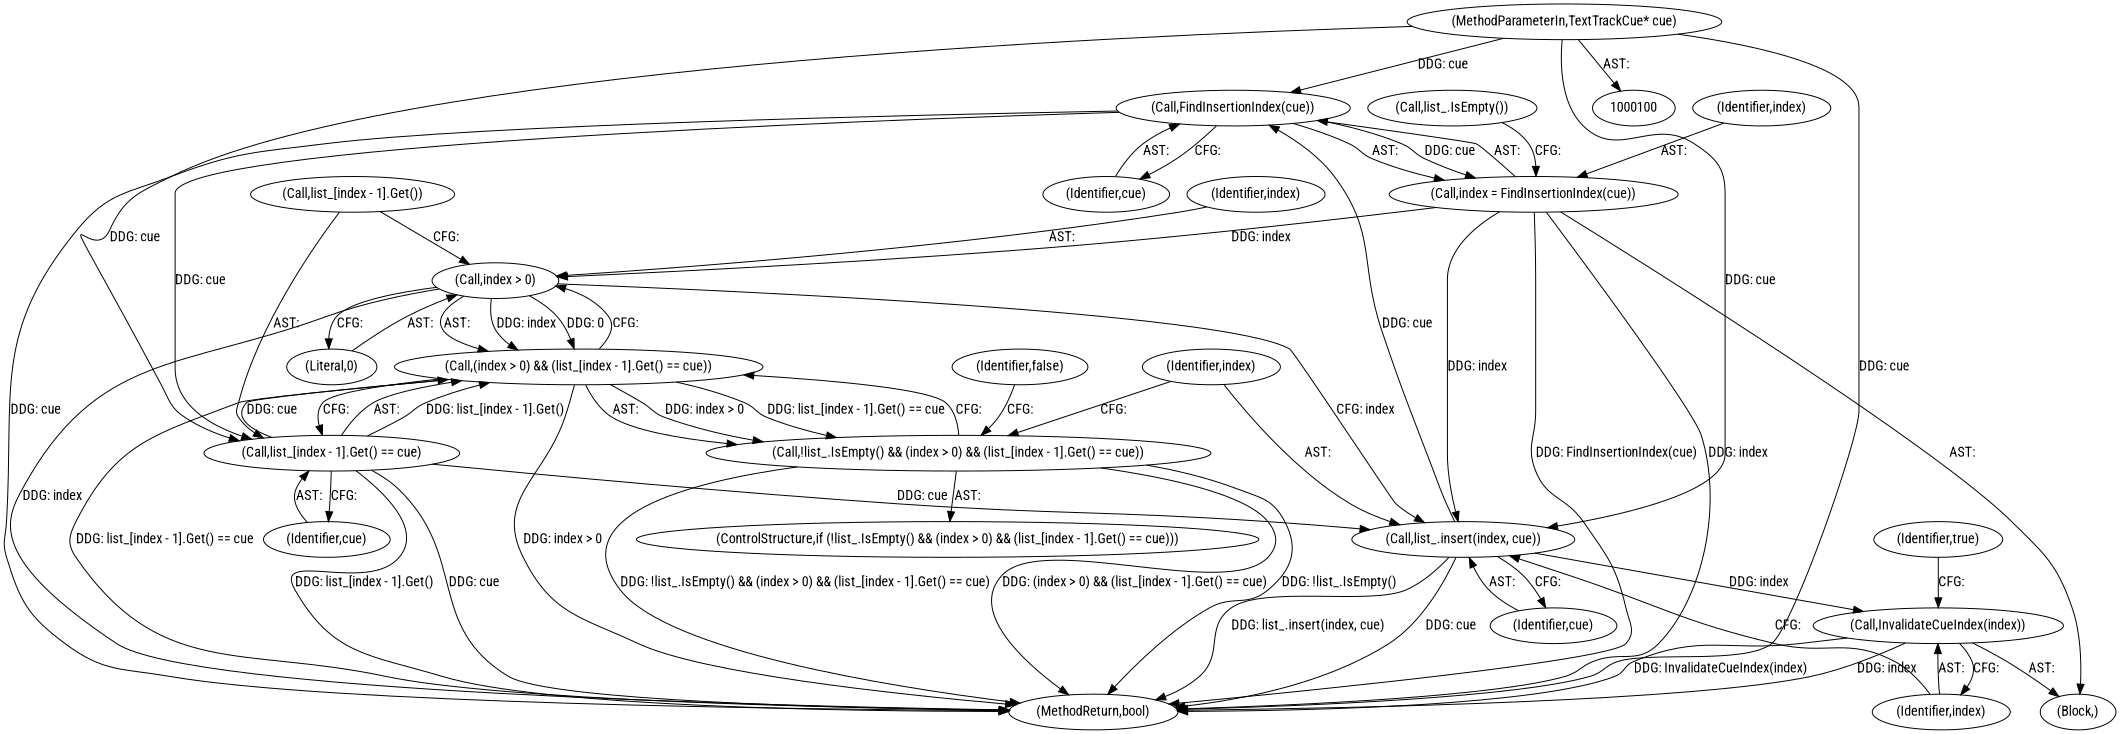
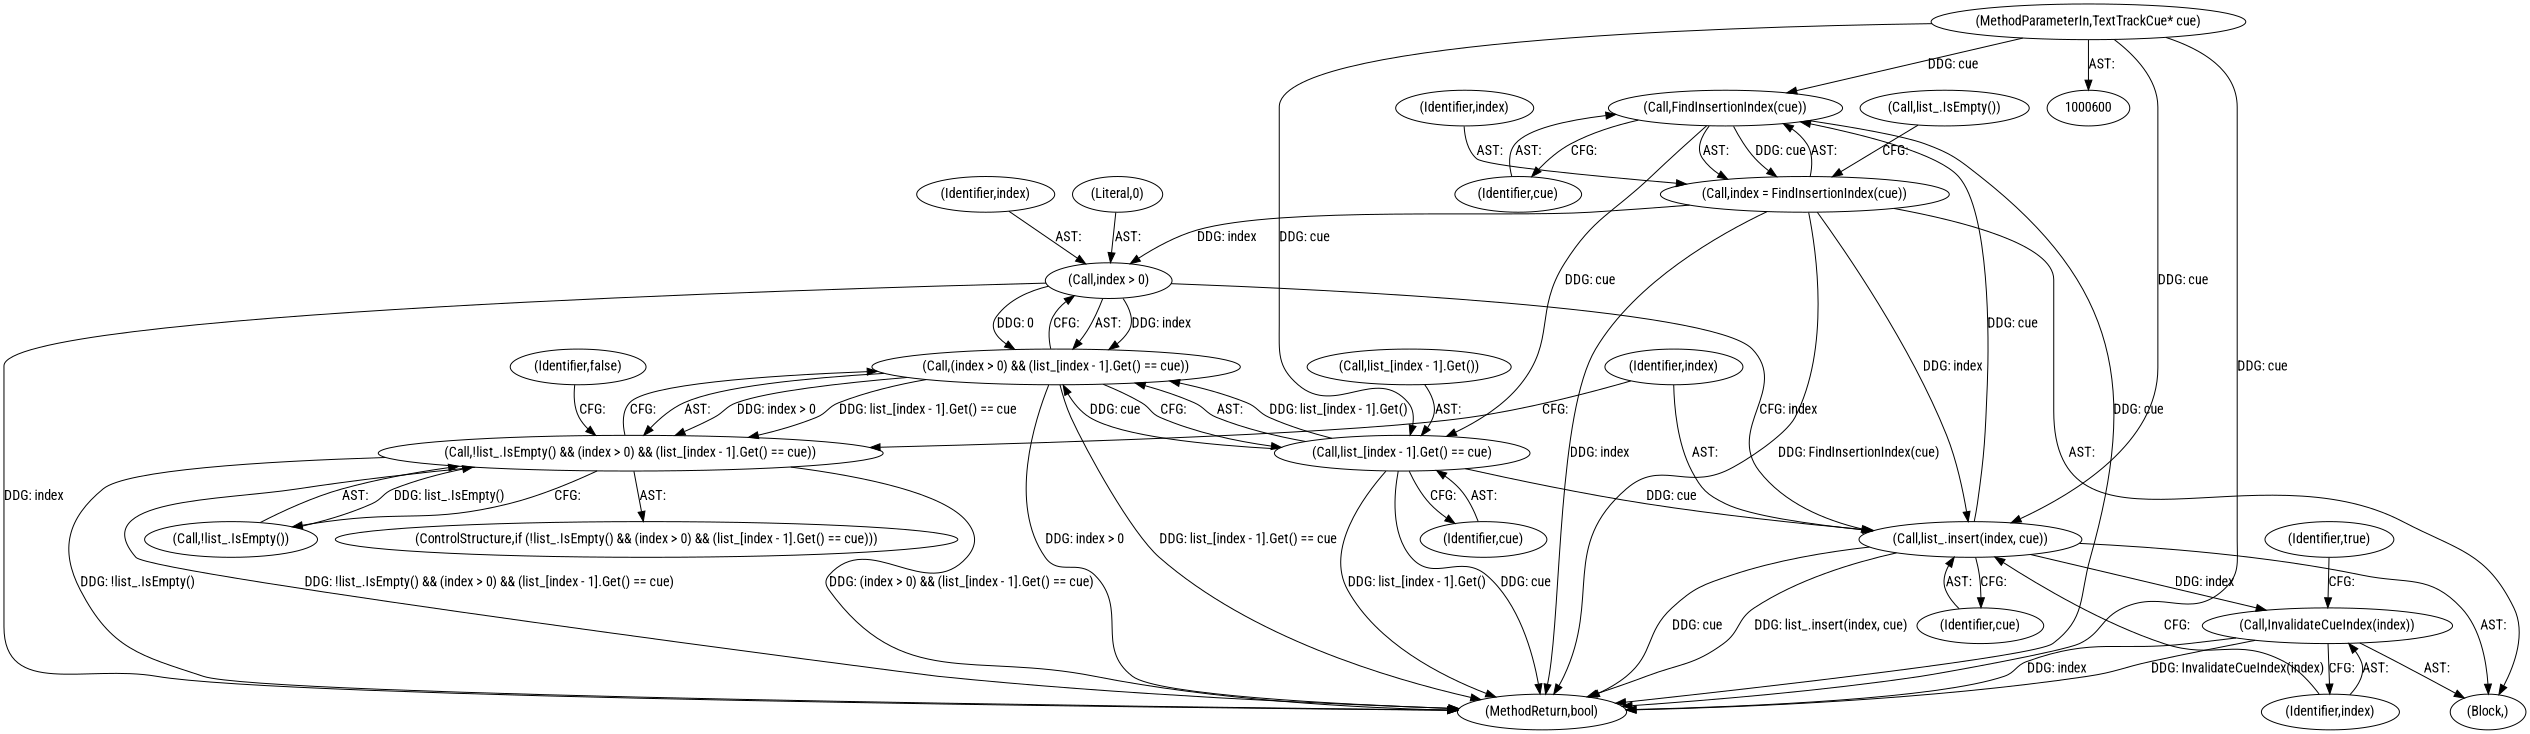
  digraph {
    fontname="Roboto Condensed"
    node [fontname="Roboto Condensed"]
    edge [fontname="Roboto Condensed"]
    n1 [label="(Call,FindInsertionIndex(cue))"]
    n2 [label="(Call,index = FindInsertionIndex(cue))"]
    n3 [label="(Call,list_[index - 1].Get() == cue)"]
    n4 [label="(MethodReturn,bool)"]
    n5 [label="(Identifier,cue)"]
    n6 [label="(Call,list_.insert(index, cue))"]
    n7 [label="(Call,index > 0)"]
    n8 [label="(Block,)"]
    n9 [label="(Call,InvalidateCueIndex(index))"]
    n10 [label="(Identifier,cue)"]
    n11 [label="(Call,(index > 0) && (list_[index - 1].Get() == cue))"]
    n12 [label="(Identifier,cue)"]
    n13 [label="(MethodParameterIn,TextTrackCue* cue)"]
-   1000100
+   1000100 [label=1000600]
    n15 [label="(Literal,0)"]
    n16 [label="(Call,!list_.IsEmpty() && (index > 0) && (list_[index - 1].Get() == cue))"]
    n17 [label="(ControlStructure,if (!list_.IsEmpty() && (index > 0) && (list_[index - 1].Get() == cue)))"]
+   n18 [label="(Call,!list_.IsEmpty())"]
    n19 [label="(Identifier,index)"]
    n20 [label="(Call,list_.IsEmpty())"]
    n21 [label="(Call,list_[index - 1].Get())"]
    n22 [label="(Identifier,index)"]
    n23 [label="(Identifier,false)"]
    n24 [label="(Identifier,true)"]
    n25 [label="(Identifier,index)"]
    n26 [label="(Identifier,index)"]
    n1 -> n2 [label="AST: "]
    n1 -> n2 [label="DDG: cue"]
    n1 -> n3 [label="DDG: cue"]
    n1 -> n4 [label="DDG: cue"]
    n1 -> n5 [label="CFG: "]
    n2 -> n1 [label="AST: "]
    n2 -> n4 [label="DDG: index"]
    n2 -> n4 [label="DDG: FindInsertionIndex(cue)"]
    n2 -> n6 [label="DDG: index"]
    n2 -> n7 [label="DDG: index"]
    n2 -> n8 [label="AST: "]
    n3 -> n4 [label="DDG: list_[index - 1].Get()"]
    n3 -> n4 [label="DDG: cue"]
    n3 -> n6 [label="DDG: cue"]
    n3 -> n11 [label="AST: "]
    n3 -> n11 [label="DDG: list_[index - 1].Get()"]
    n3 -> n11 [label="DDG: cue"]
    n3 -> n12 [label="CFG: "]
    n5 -> n1 [label="AST: "]
    n6 -> n1 [label="DDG: cue"]
    n6 -> n4 [label="DDG: cue"]
    n6 -> n4 [label="DDG: list_.insert(index, cue)"]
+   n6 -> n8 [label="AST: "]
    n6 -> n9 [label="DDG: index"]
    n6 -> n10 [label="CFG: "]
    n7 -> n4 [label="DDG: index"]
    n7 -> n6 [label="CFG: index"]
    n7 -> n11 [label="AST: "]
    n7 -> n11 [label="DDG: index"]
    n7 -> n11 [label="DDG: 0"]
-   n7 -> n15 [label="CFG: "]
    n9 -> n4 [label="DDG: index"]
    n9 -> n4 [label="DDG: InvalidateCueIndex(index)"]
    n9 -> n8 [label="AST: "]
    n9 -> n19 [label="CFG: "]
    n10 -> n6 [label="AST: "]
    n11 -> n3 [label="CFG: "]
    n11 -> n4 [label="DDG: index > 0"]
    n11 -> n4 [label="DDG: list_[index - 1].Get() == cue"]
    n11 -> n7 [label="CFG: "]
    n11 -> n16 [label="AST: "]
    n11 -> n16 [label="DDG: index > 0"]
    n11 -> n16 [label="DDG: list_[index - 1].Get() == cue"]
    n12 -> n3 [label="AST: "]
    n13 -> n1 [label="DDG: cue"]
    n13 -> n3 [label="DDG: cue"]
    n13 -> n4 [label="DDG: cue"]
    n13 -> n6 [label="DDG: cue"]
    n13 -> 1000100 [label="AST: "]
    n15 -> n7 [label="AST: "]
    n16 -> n4 [label="DDG: (index > 0) && (list_[index - 1].Get() == cue)"]
    n16 -> n4 [label="DDG: !list_.IsEmpty()"]
    n16 -> n4 [label="DDG: !list_.IsEmpty() && (index > 0) && (list_[index - 1].Get() == cue)"]
    n16 -> n11 [label="CFG: "]
    n16 -> n17 [label="AST: "]
+   n16 -> n18 [label="CFG: "]
+   n18 -> n16 [label="AST: "]
+   n18 -> n16 [label="DDG: list_.IsEmpty()"]
    n19 -> n6 [label="CFG: "]
    n19 -> n9 [label="AST: "]
    n20 -> n2 [label="CFG: "]
    n21 -> n3 [label="AST: "]
-   n21 -> n7 [label="CFG: "]
    n22 -> n7 [label="AST: "]
    n23 -> n16 [label="CFG: "]
    n24 -> n9 [label="CFG: "]
    n25 -> n6 [label="AST: "]
    n25 -> n16 [label="CFG: "]
    n26 -> n2 [label="AST: "]
  }
